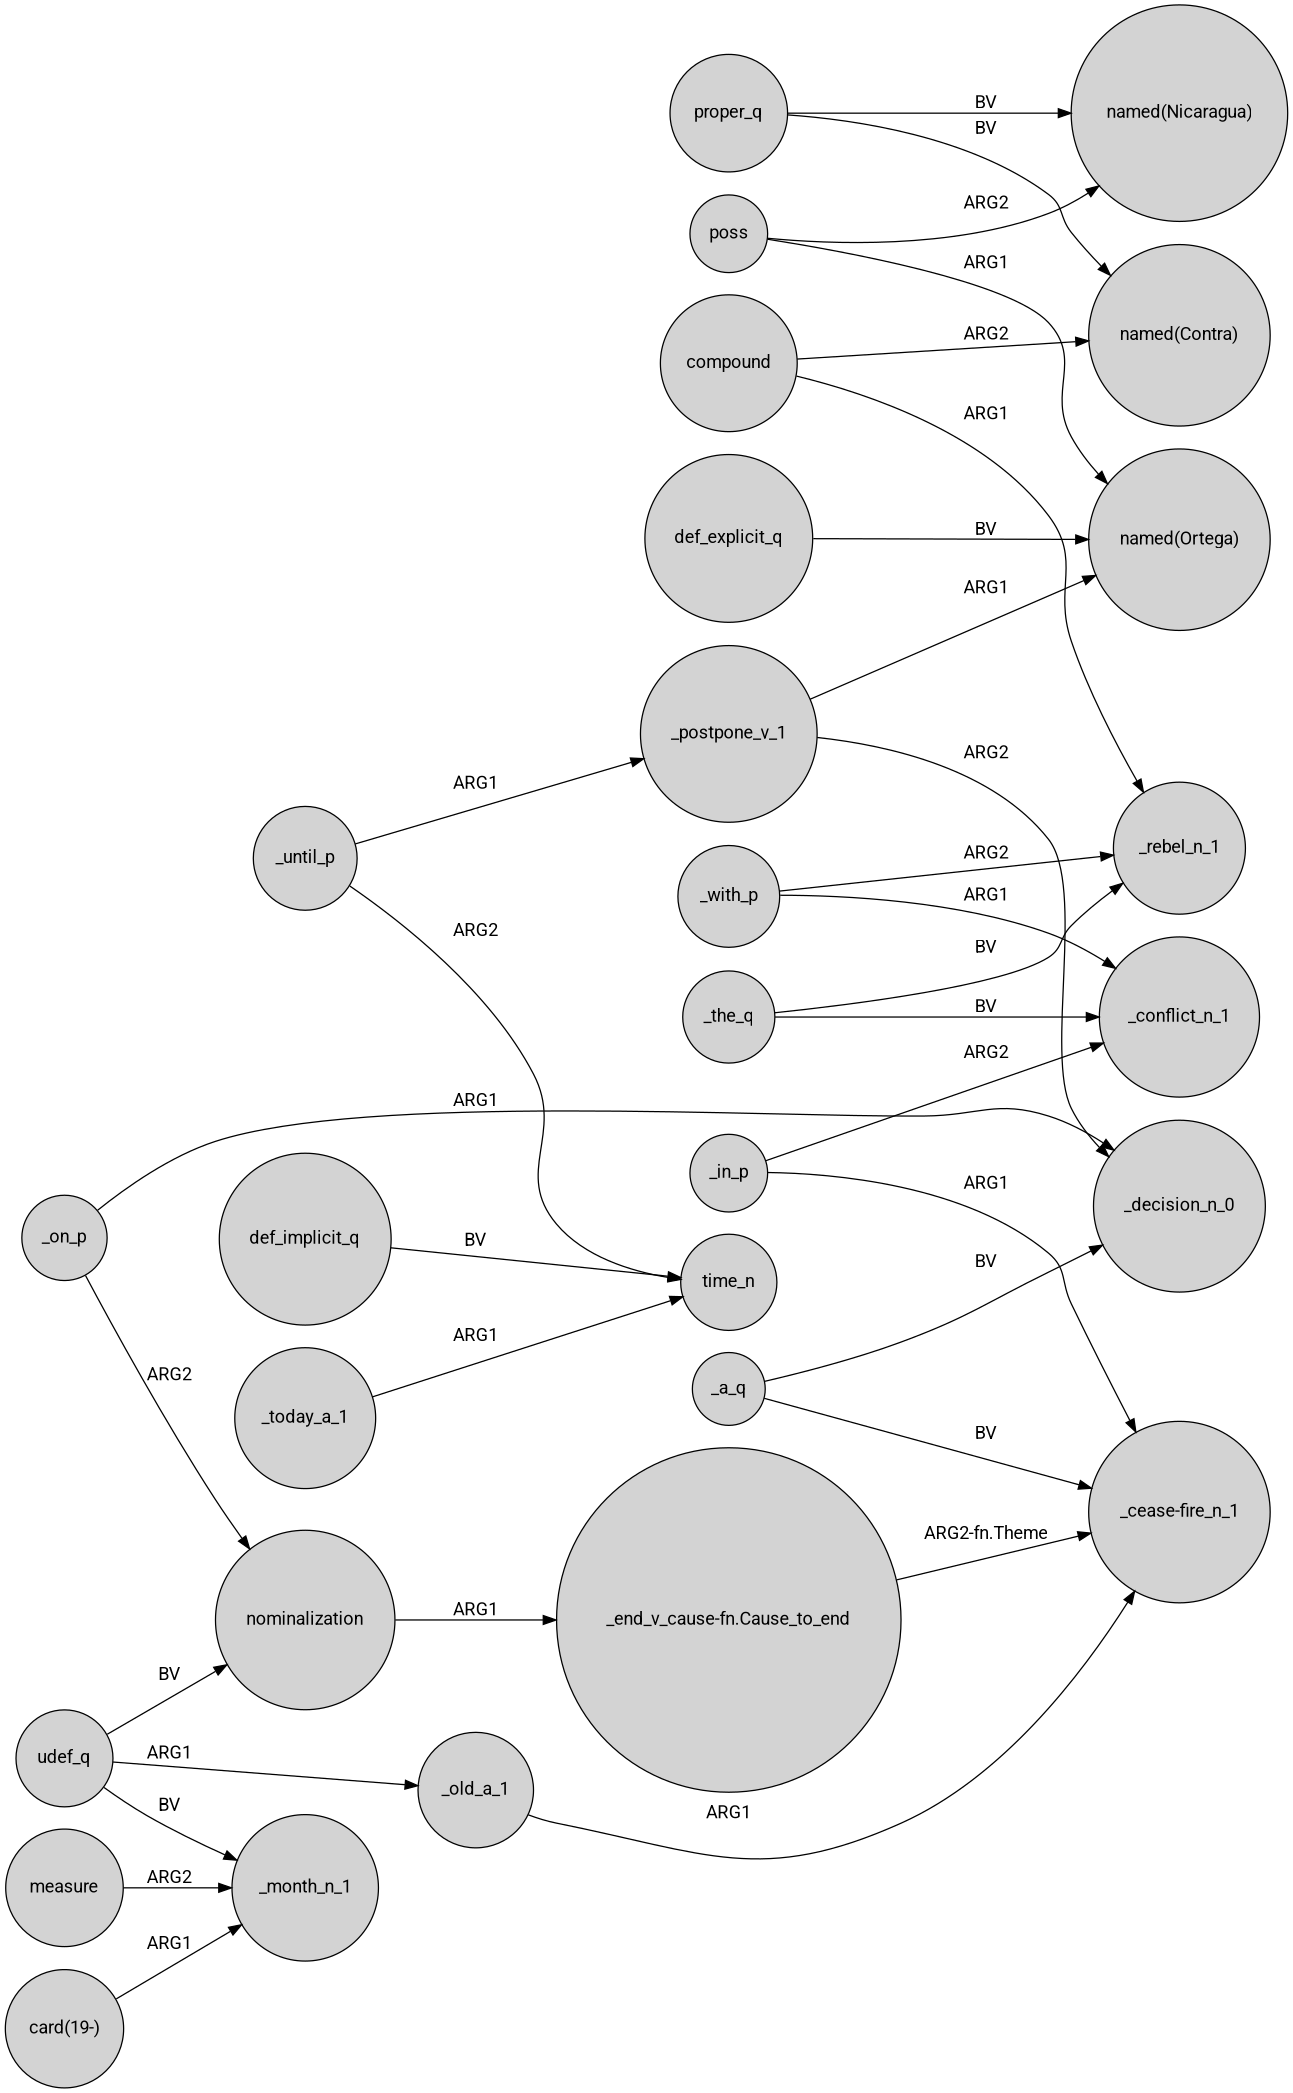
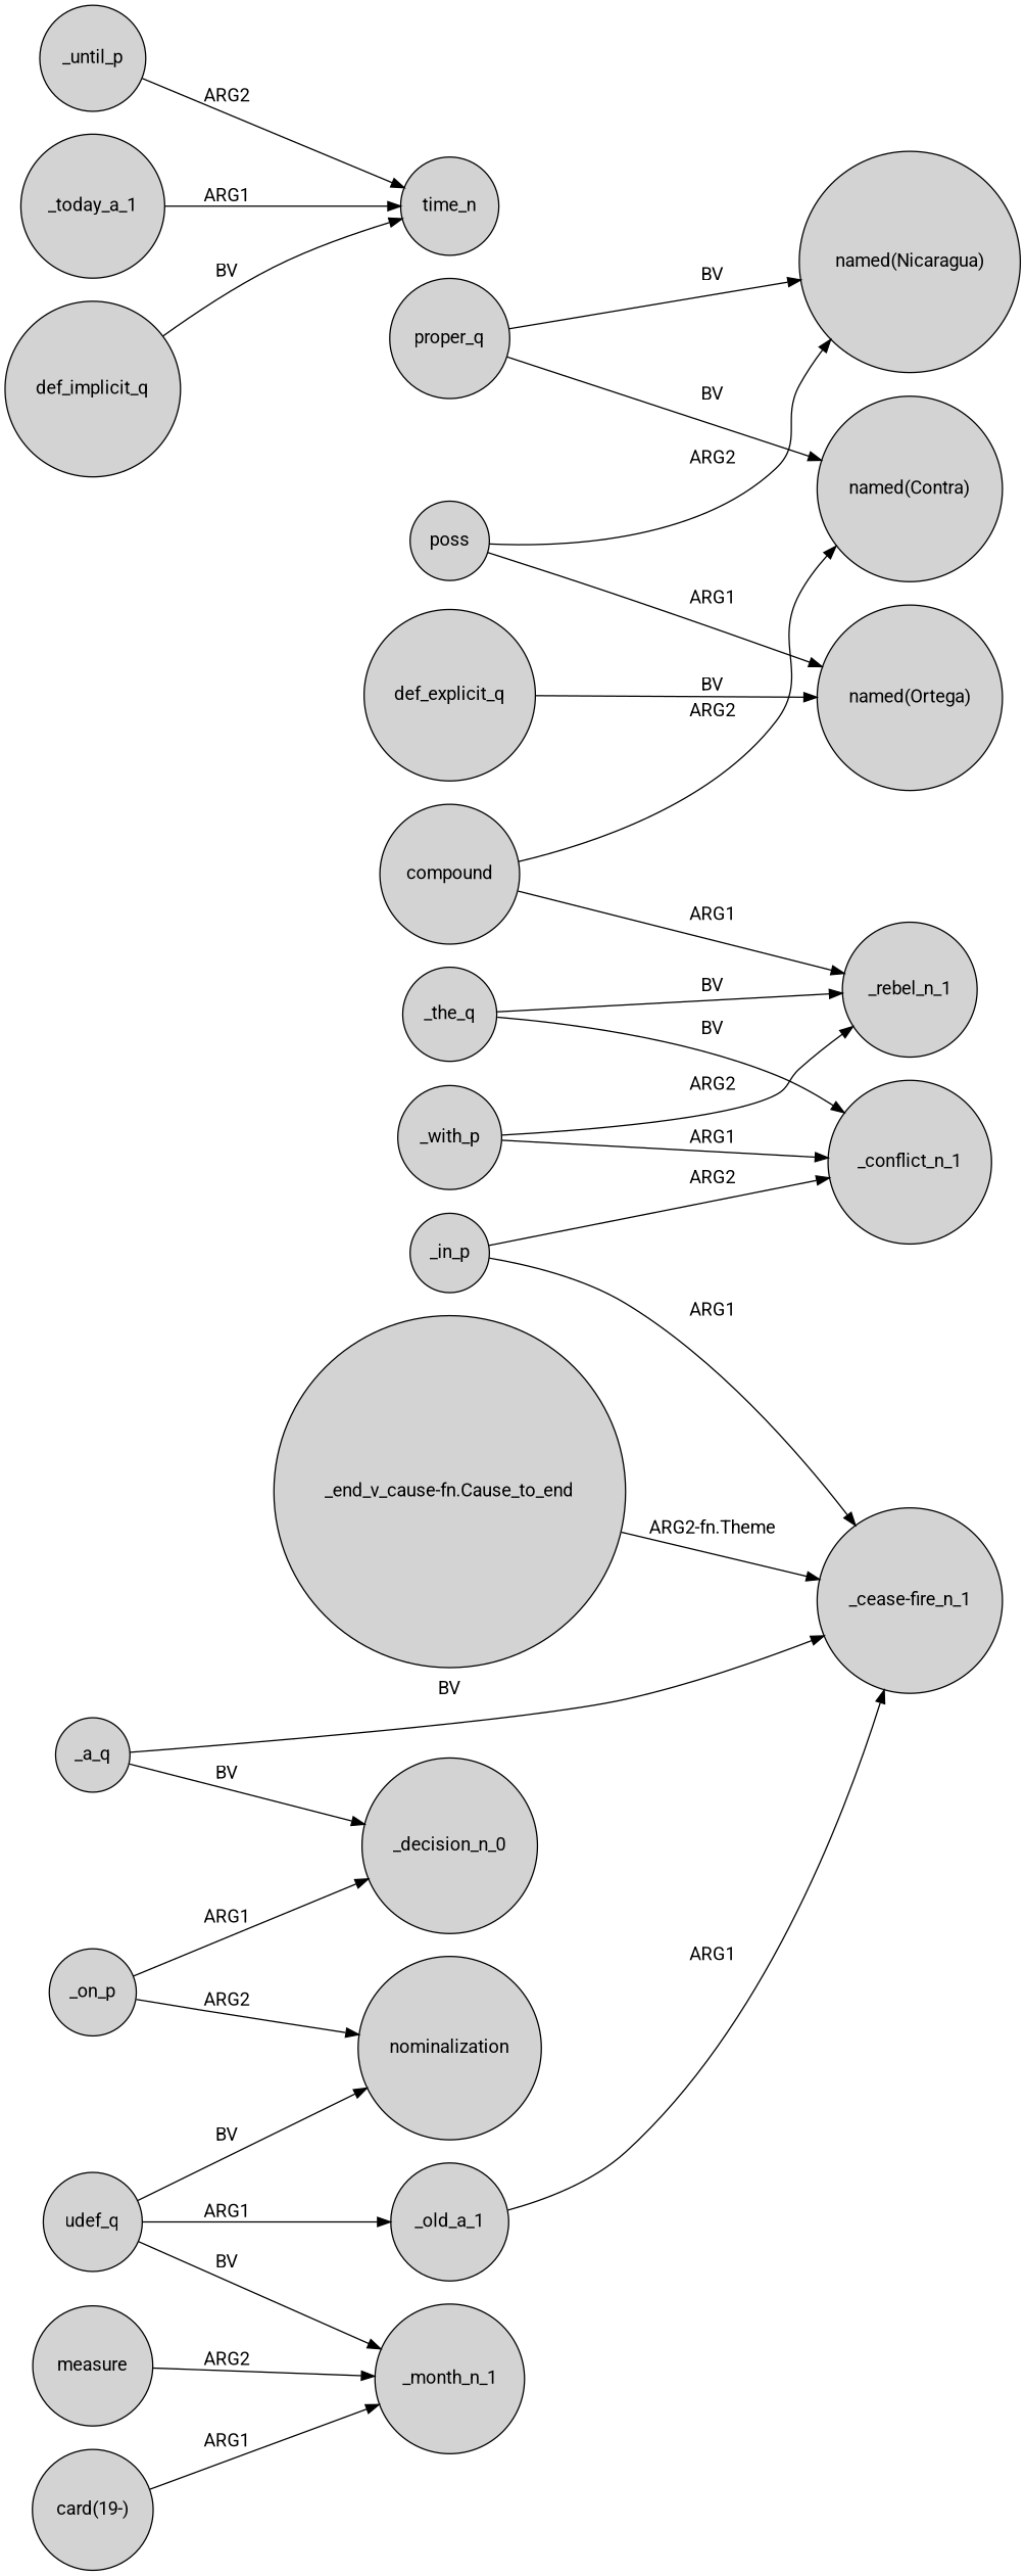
  digraph {
    fontname=Roboto
    rankdir=LR
    node [fontname=Roboto shape=circle style=filled]
    edge [fontname=Roboto]
    poss
    "named(Nicaragua)"
    "named(Ortega)"
    _in_p
    "_cease-fire_n_1"
    _conflict_n_1
    _until_p
-   _postpone_v_1
    time_n
    n10 [label=_decision_n_0]
    proper_q
    "named(Contra)"
    _today_a_1
    def_implicit_q
    _on_p
    nominalization
    "_end_v_cause-fn.Cause_to_end"
    _with_p
    _rebel_n_1
    "card(19-)"
    _month_n_1
    udef_q
    _old_a_1
    _the_q
    def_explicit_q
    measure
    _a_q
    compound
    poss -> "named(Nicaragua)" [label=ARG2]
    poss -> "named(Ortega)" [label=ARG1]
    _in_p -> "_cease-fire_n_1" [label=ARG1]
    _in_p -> _conflict_n_1 [label=ARG2]
-   _until_p -> _postpone_v_1 [label=ARG1]
    _until_p -> time_n [label=ARG2]
-   _postpone_v_1 -> "named(Ortega)" [label=ARG1]
-   _postpone_v_1 -> n10 [label=ARG2]
    proper_q -> "named(Nicaragua)" [label=BV]
    proper_q -> "named(Contra)" [label=BV]
    _today_a_1 -> time_n [label=ARG1]
    def_implicit_q -> time_n [label=BV]
    _on_p -> n10 [label=ARG1]
    _on_p -> nominalization [label=ARG2]
-   nominalization -> "_end_v_cause-fn.Cause_to_end" [label=ARG1]
    "_end_v_cause-fn.Cause_to_end" -> "_cease-fire_n_1" [label="ARG2-fn.Theme"]
    _with_p -> _conflict_n_1 [label=ARG1]
    _with_p -> _rebel_n_1 [label=ARG2]
    "card(19-)" -> _month_n_1 [label=ARG1]
    udef_q -> nominalization [label=BV]
    udef_q -> _month_n_1 [label=BV]
    udef_q -> _old_a_1 [label=ARG1]
    _old_a_1 -> "_cease-fire_n_1" [label=ARG1]
    _the_q -> _conflict_n_1 [label=BV]
    _the_q -> _rebel_n_1 [label=BV]
    def_explicit_q -> "named(Ortega)" [label=BV]
    measure -> _month_n_1 [label=ARG2]
    _a_q -> "_cease-fire_n_1" [label=BV]
    _a_q -> n10 [label=BV]
    compound -> "named(Contra)" [label=ARG2]
    compound -> _rebel_n_1 [label=ARG1]
  }
